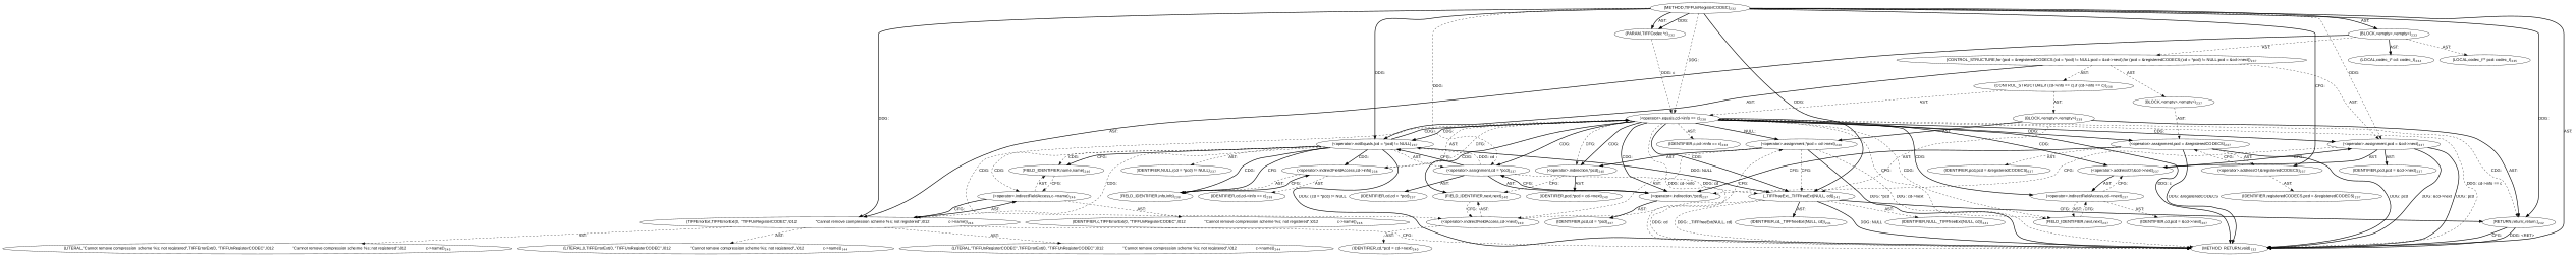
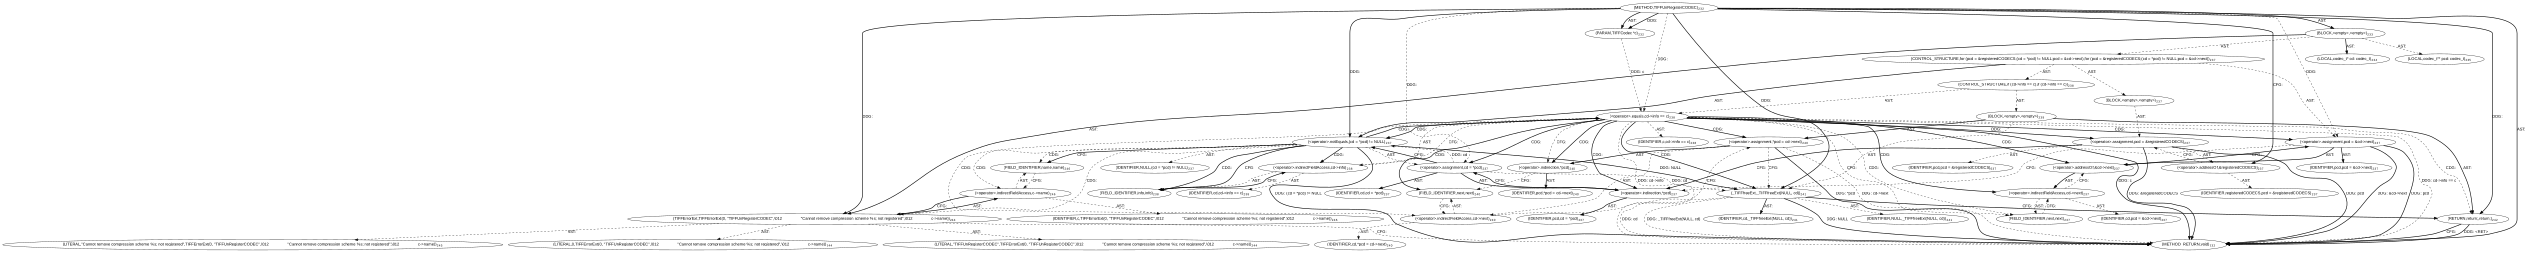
  digraph {
    fontname="Liberation Sans"
    node [fontname="Liberation Sans"]
    edge [fontname="Liberation Sans" style=dashed]
    n1 [label=<(METHOD,TIFFUnRegisterCODEC)<SUB>232</SUB>>]
    n2 [label=<(PARAM,TIFFCodec *c)<SUB>232</SUB>>]
    n3 [label=<(BLOCK,&lt;empty&gt;,&lt;empty&gt;)<SUB>233</SUB>>]
    n4 [label=<(&lt;operator&gt;.addressOf,&amp;registeredCODECS)<SUB>237</SUB>>]
    n5 [label=<(&lt;operator&gt;.notEquals,(cd = *pcd) != NULL)<SUB>237</SUB>>]
    n6 [label=<(&lt;operator&gt;.assignment,cd = *pcd)<SUB>237</SUB>>]
    n7 [label=<(&lt;operator&gt;.assignment,pcd = &amp;cd-&gt;next)<SUB>237</SUB>>]
    n8 [label=<(&lt;operator&gt;.equals,cd-&gt;info == c)<SUB>238</SUB>>]
    n9 [label=<(_TIFFfreeExt,_TIFFfreeExt(NULL, cd))<SUB>241</SUB>>]
    n10 [label=<(RETURN,return;,return;)<SUB>242</SUB>>]
    n11 [label=<(TIFFErrorExt,TIFFErrorExt(0, &quot;TIFFUnRegisterCODEC&quot;,\012                 &quot;Cannot remove compression scheme %s; not registered&quot;,\012                 c-&gt;name))<SUB>244</SUB>>]
    n12 [label=<(METHOD_RETURN,void)<SUB>232</SUB>>]
    n13 [label=<(LOCAL,codec_t* cd: codec_t)<SUB>234</SUB>>]
    n14 [label=<(LOCAL,codec_t** pcd: codec_t)<SUB>235</SUB>>]
    n15 [label=<(CONTROL_STRUCTURE,for (pcd = &amp;registeredCODECS;(cd = *pcd) != NULL;pcd = &amp;cd-&gt;next),for (pcd = &amp;registeredCODECS;(cd = *pcd) != NULL;pcd = &amp;cd-&gt;next))<SUB>237</SUB>>]
    n16 [label=<(&lt;operator&gt;.assignment,pcd = &amp;registeredCODECS)<SUB>237</SUB>>]
    n17 [label=<(IDENTIFIER,pcd,pcd = &amp;registeredCODECS)<SUB>637</SUB>>]
    n18 [label=<(&lt;operator&gt;.indirection,*pcd)<SUB>237</SUB>>]
    n19 [label=<(IDENTIFIER,registeredCODECS,pcd = &amp;registeredCODECS)<SUB>237</SUB>>]
    n20 [label=<(IDENTIFIER,NULL,(cd = *pcd) != NULL)<SUB>237</SUB>>]
    n21 [label=<(&lt;operator&gt;.indirectFieldAccess,cd-&gt;info)<SUB>238</SUB>>]
    n22 [label=<(FIELD_IDENTIFIER,info,info)<SUB>238</SUB>>]
    n23 [label=<(&lt;operator&gt;.indirectFieldAccess,c-&gt;name)<SUB>246</SUB>>]
    n24 [label=<(FIELD_IDENTIFIER,name,name)<SUB>246</SUB>>]
    n25 [label=<(IDENTIFIER,cd,cd = *pcd)<SUB>237</SUB>>]
    n26 [label=<(IDENTIFIER,pcd,pcd = &amp;cd-&gt;next)<SUB>237</SUB>>]
    n27 [label=<(&lt;operator&gt;.addressOf,&amp;cd-&gt;next)<SUB>237</SUB>>]
    n28 [label=<(&lt;operator&gt;.indirectFieldAccess,cd-&gt;next)<SUB>237</SUB>>]
    n29 [label=<(FIELD_IDENTIFIER,next,next)<SUB>237</SUB>>]
    n30 [label=<(IDENTIFIER,c,cd-&gt;info == c)<SUB>238</SUB>>]
    n31 [label=<(&lt;operator&gt;.assignment,*pcd = cd-&gt;next)<SUB>240</SUB>>]
    n32 [label=<(&lt;operator&gt;.indirection,*pcd)<SUB>240</SUB>>]
    n33 [label=<(&lt;operator&gt;.indirectFieldAccess,cd-&gt;next)<SUB>240</SUB>>]
    n34 [label=<(FIELD_IDENTIFIER,next,next)<SUB>240</SUB>>]
    n35 [label=<(IDENTIFIER,NULL,_TIFFfreeExt(NULL, cd))<SUB>241</SUB>>]
    n36 [label=<(IDENTIFIER,cd,_TIFFfreeExt(NULL, cd))<SUB>241</SUB>>]
    n37 [label=<(LITERAL,0,TIFFErrorExt(0, &quot;TIFFUnRegisterCODEC&quot;,\012                 &quot;Cannot remove compression scheme %s; not registered&quot;,\012                 c-&gt;name))<SUB>244</SUB>>]
    n38 [label=<(LITERAL,&quot;TIFFUnRegisterCODEC&quot;,TIFFErrorExt(0, &quot;TIFFUnRegisterCODEC&quot;,\012                 &quot;Cannot remove compression scheme %s; not registered&quot;,\012                 c-&gt;name))<SUB>244</SUB>>]
    n39 [label=<(LITERAL,&quot;Cannot remove compression scheme %s; not registered&quot;,TIFFErrorExt(0, &quot;TIFFUnRegisterCODEC&quot;,\012                 &quot;Cannot remove compression scheme %s; not registered&quot;,\012                 c-&gt;name))<SUB>245</SUB>>]
    n40 [label=<(BLOCK,&lt;empty&gt;,&lt;empty&gt;)<SUB>237</SUB>>]
    n41 [label=<(CONTROL_STRUCTURE,if (cd-&gt;info == c),if (cd-&gt;info == c))<SUB>238</SUB>>]
    n42 [label=<(BLOCK,&lt;empty&gt;,&lt;empty&gt;)<SUB>239</SUB>>]
    n43 [label=<(IDENTIFIER,pcd,cd = *pcd)<SUB>237</SUB>>]
    n44 [label=<(IDENTIFIER,cd,cd-&gt;info == c)<SUB>238</SUB>>]
    n45 [label=<(IDENTIFIER,c,TIFFErrorExt(0, &quot;TIFFUnRegisterCODEC&quot;,\012                 &quot;Cannot remove compression scheme %s; not registered&quot;,\012                 c-&gt;name))<SUB>246</SUB>>]
    n46 [label=<(IDENTIFIER,cd,pcd = &amp;cd-&gt;next)<SUB>237</SUB>>]
    n47 [label=<(IDENTIFIER,pcd,*pcd = cd-&gt;next)<SUB>240</SUB>>]
    n48 [label=<(IDENTIFIER,cd,*pcd = cd-&gt;next)<SUB>240</SUB>>]
    n1 -> n2 [label="AST: " style=bold]
    n1 -> n2 [label="DDG: " style=bold]
    n1 -> n3 [label="AST: " style=bold]
    n1 -> n4 [label="CFG: " style=bold]
    n1 -> n5 [label="DDG: " style=bold]
    n1 -> n6 [label="DDG: "]
    n1 -> n7 [label="DDG: "]
    n1 -> n8 [label="DDG: "]
    n1 -> n9 [label="DDG: " style=bold]
    n1 -> n10 [label="DDG: " style=bold]
    n1 -> n11 [label="DDG: " style=bold]
    n1 -> n12 [label="AST: " style=bold]
    n2 -> n8 [label="DDG: c"]
    n3 -> n11 [label="AST: " style=bold]
    n3 -> n13 [label="AST: " style=bold]
    n3 -> n14 [label="AST: "]
    n3 -> n15 [label="AST: "]
    n4 -> n16 [label="CFG: "]
    n4 -> n19 [label="AST: "]
    n5 -> n6 [label="AST: "]
    n5 -> n8 [label="CDG: " style=bold]
    n5 -> n9 [label="DDG: NULL" style=bold]
    n5 -> n11 [label="CDG: "]
    n5 -> n12 [label="DDG: (cd = *pcd) != NULL" style=bold]
    n5 -> n20 [label="AST: "]
    n5 -> n21 [label="CDG: " style=bold]
    n5 -> n22 [label="CFG: " style=bold]
    n5 -> n22 [label="CDG: " style=bold]
    n5 -> n23 [label="CDG: "]
    n5 -> n24 [label="CFG: " style=bold]
    n5 -> n24 [label="CDG: "]
    n6 -> n5 [label="CFG: " style=bold]
    n6 -> n5 [label="DDG: cd"]
    n6 -> n9 [label="DDG: cd"]
    n6 -> n18 [label="AST: " style=bold]
    n6 -> n25 [label="AST: " style=bold]
    n7 -> n12 [label="DDG: pcd" style=bold]
    n7 -> n12 [label="DDG: &amp;cd-&gt;next" style=bold]
    n7 -> n18 [label="CFG: "]
    n7 -> n26 [label="AST: " style=bold]
    n7 -> n27 [label="AST: " style=bold]
    n8 -> n5 [label="CDG: " style=bold]
    n8 -> n6 [label="CDG: " style=bold]
    n8 -> n7 [label="CDG: " style=bold]
    n8 -> n9 [label="CDG: " style=bold]
    n8 -> n10 [label="CDG: "]
    n8 -> n12 [label="DDG: cd-&gt;info"]
    n8 -> n12 [label="DDG: c" style=bold]
    n8 -> n12 [label="DDG: cd-&gt;info == c"]
    n8 -> n16 [label="DDG: " style=bold]
    n8 -> n18 [label="CDG: " style=bold]
    n8 -> n21 [label="AST: "]
    n8 -> n27 [label="CDG: " style=bold]
    n8 -> n28 [label="CDG: " style=bold]
    n8 -> n29 [label="CFG: "]
    n8 -> n29 [label="CDG: "]
    n8 -> n30 [label="AST: "]
-   n8 -> n31 [label="NULL: " style=bold]
+   n8 -> n31 [label="CDG: " style=bold]
    n8 -> n32 [label="CFG: "]
    n8 -> n32 [label="CDG: " style=bold]
    n8 -> n33 [label="CDG: "]
    n8 -> n34 [label="CDG: " style=bold]
    n9 -> n10 [label="CFG: " style=bold]
    n9 -> n12 [label="DDG: NULL" style=bold]
    n9 -> n12 [label="DDG: cd"]
    n9 -> n12 [label="DDG: _TIFFfreeExt(NULL, cd)"]
    n9 -> n35 [label="AST: "]
    n9 -> n36 [label="AST: " style=bold]
    n10 -> n12 [label="CFG: " style=bold]
    n10 -> n12 [label="DDG: &lt;RET&gt;" style=bold]
    n11 -> n12 [label="CFG: "]
    n11 -> n23 [label="AST: " style=bold]
    n11 -> n37 [label="AST: "]
    n11 -> n38 [label="AST: "]
    n11 -> n39 [label="AST: "]
    n15 -> n5 [label="AST: " style=bold]
    n15 -> n7 [label="AST: "]
    n15 -> n40 [label="AST: "]
    n15 -> n41 [label="AST: "]
    n16 -> n4 [label="AST: "]
    n16 -> n12 [label="DDG: pcd" style=bold]
    n16 -> n12 [label="DDG: &amp;registeredCODECS" style=bold]
    n16 -> n17 [label="AST: "]
    n16 -> n18 [label="CFG: " style=bold]
    n18 -> n6 [label="CFG: " style=bold]
    n18 -> n43 [label="AST: " style=bold]
    n21 -> n8 [label="CFG: "]
    n21 -> n22 [label="AST: "]
    n21 -> n44 [label="AST: "]
    n22 -> n21 [label="CFG: " style=bold]
    n23 -> n11 [label="CFG: " style=bold]
    n23 -> n24 [label="AST: "]
    n23 -> n45 [label="AST: "]
    n24 -> n23 [label="CFG: "]
    n27 -> n7 [label="CFG: " style=bold]
    n27 -> n28 [label="AST: " style=bold]
    n28 -> n27 [label="CFG: "]
    n28 -> n29 [label="AST: "]
    n28 -> n46 [label="AST: "]
    n29 -> n28 [label="CFG: "]
    n31 -> n9 [label="CFG: "]
    n31 -> n12 [label="DDG: *pcd" style=bold]
    n31 -> n12 [label="DDG: cd-&gt;next"]
    n31 -> n32 [label="AST: " style=bold]
    n31 -> n33 [label="AST: "]
    n32 -> n34 [label="CFG: "]
    n32 -> n47 [label="AST: " style=bold]
    n33 -> n31 [label="CFG: "]
    n33 -> n34 [label="AST: "]
    n33 -> n48 [label="AST: "]
    n34 -> n33 [label="CFG: "]
    n40 -> n16 [label="AST: "]
    n41 -> n8 [label="AST: "]
    n41 -> n42 [label="AST: "]
    n42 -> n9 [label="AST: "]
    n42 -> n10 [label="AST: " style=bold]
    n42 -> n31 [label="AST: " style=bold]
  }
